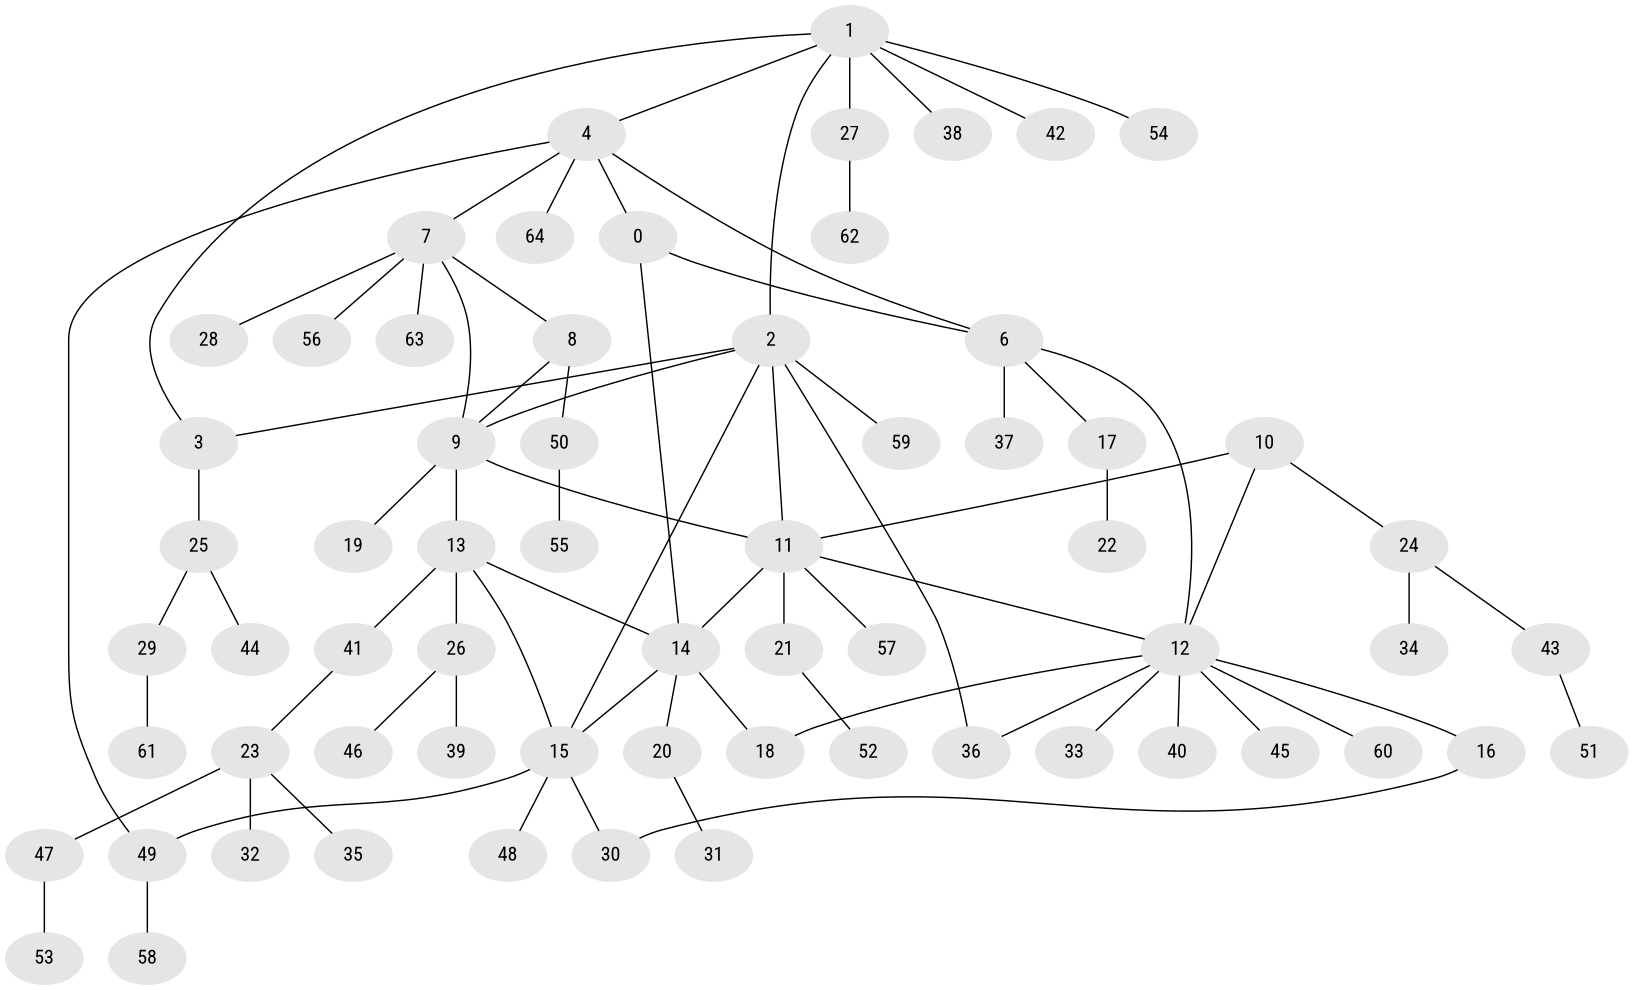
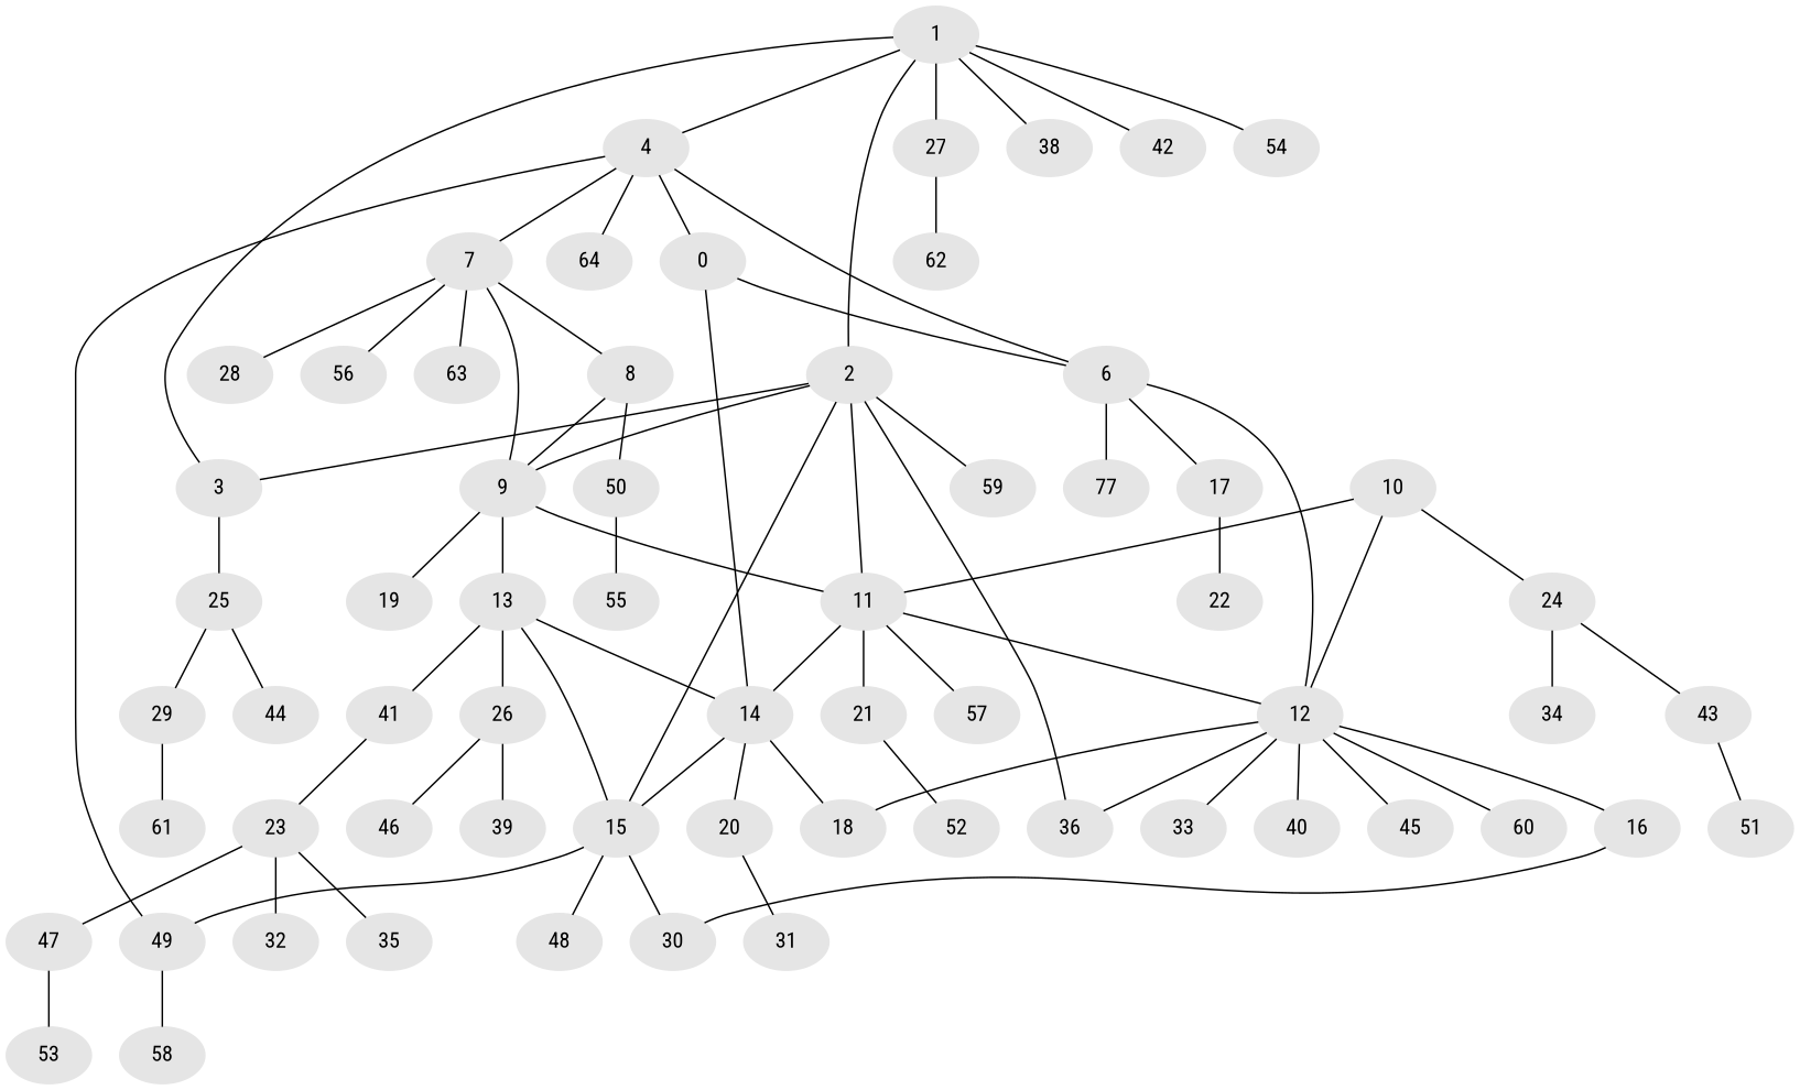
  graph {
    fontname="Roboto Condensed"
    node [color=gray90 fontname="Roboto Condensed" style=filled]
    edge [fontname="Roboto Condensed"]
    1
    2
    3
    4
    27
    38
    42
    54
    9
    11
    15
    36
    59
    25
    n15 [label=0]
    6
    7
    49
    64
    62
    13
    19
    14
    12
    21
    57
    30
    48
    29
    44
    17
-   37
+   37 [label=77]
    8
    28
    56
    63
    58
    18
    20
    16
    33
    40
    45
    60
    22
    50
    55
    26
    41
    10
    24
    34
    43
    52
    23
    32
    35
    47
    39
    46
    31
    53
    51
    61
    1 -- 2
    1 -- 3
    1 -- 4
    1 -- 27
    1 -- 38
    1 -- 42
    1 -- 54
    2 -- 3
    2 -- 9
    2 -- 11
    2 -- 15
    2 -- 36
    2 -- 59
    3 -- 25
    4 -- n15
    4 -- 6
    4 -- 7
    4 -- 49
    4 -- 64
    27 -- 62
    9 -- 11
    9 -- 13
    9 -- 19
    11 -- 14
    11 -- 12
    11 -- 21
    11 -- 57
    15 -- 49
    15 -- 30
    15 -- 48
    25 -- 29
    25 -- 44
    n15 -- 6
    n15 -- 14
    6 -- 12
    6 -- 17
    6 -- 37
    7 -- 9
    7 -- 8
    7 -- 28
    7 -- 56
    7 -- 63
    49 -- 58
    13 -- 15
    13 -- 14
    13 -- 26
    13 -- 41
    14 -- 15
    14 -- 18
    14 -- 20
    12 -- 36
    12 -- 18
    12 -- 16
    12 -- 33
    12 -- 40
    12 -- 45
    12 -- 60
    21 -- 52
    29 -- 61
    17 -- 22
    8 -- 9
    8 -- 50
    20 -- 31
    16 -- 30
    50 -- 55
    26 -- 39
    26 -- 46
    41 -- 23
    10 -- 11
    10 -- 12
    10 -- 24
    24 -- 34
    24 -- 43
    43 -- 51
    23 -- 32
    23 -- 35
    23 -- 47
    47 -- 53
  }
